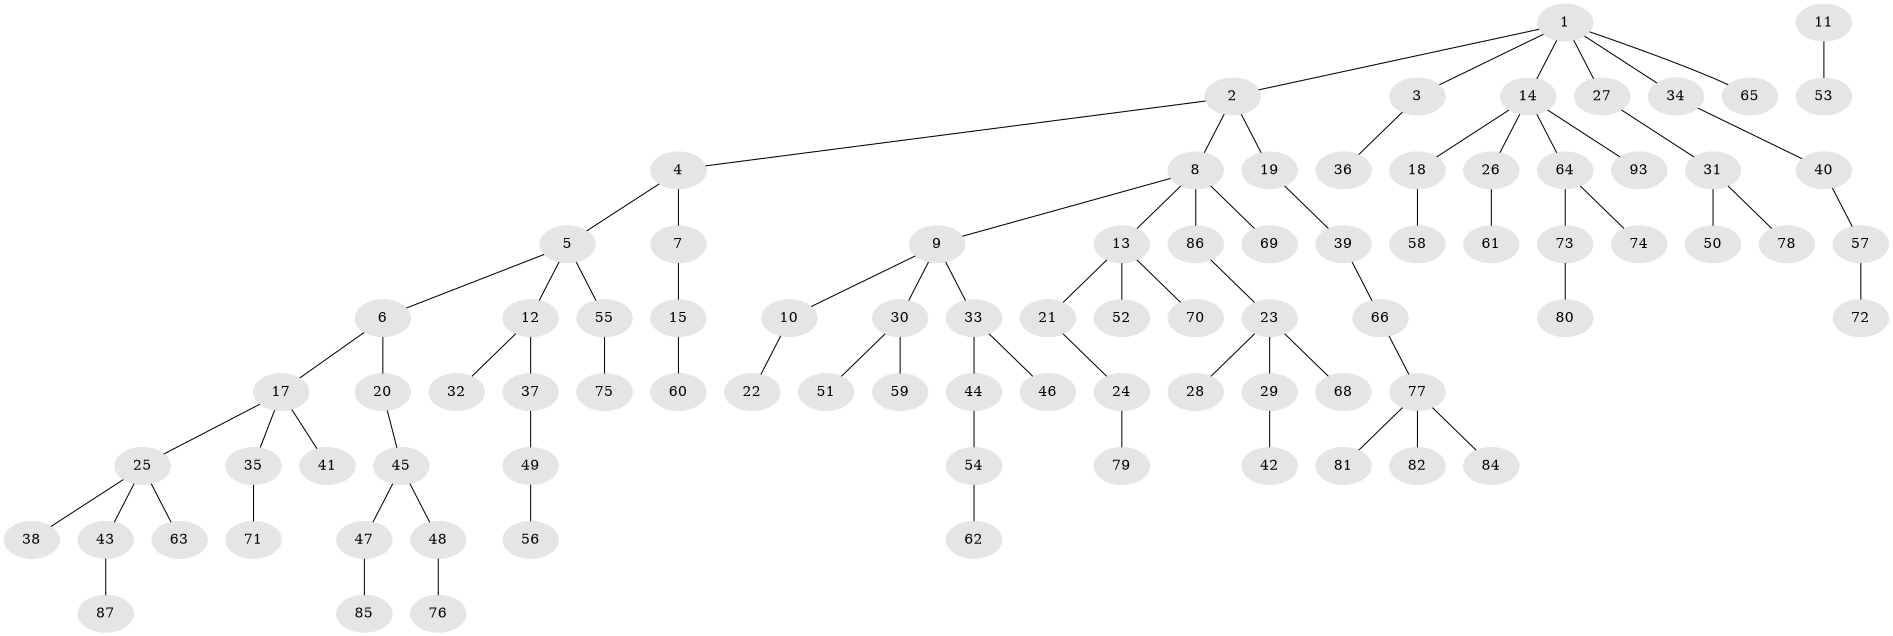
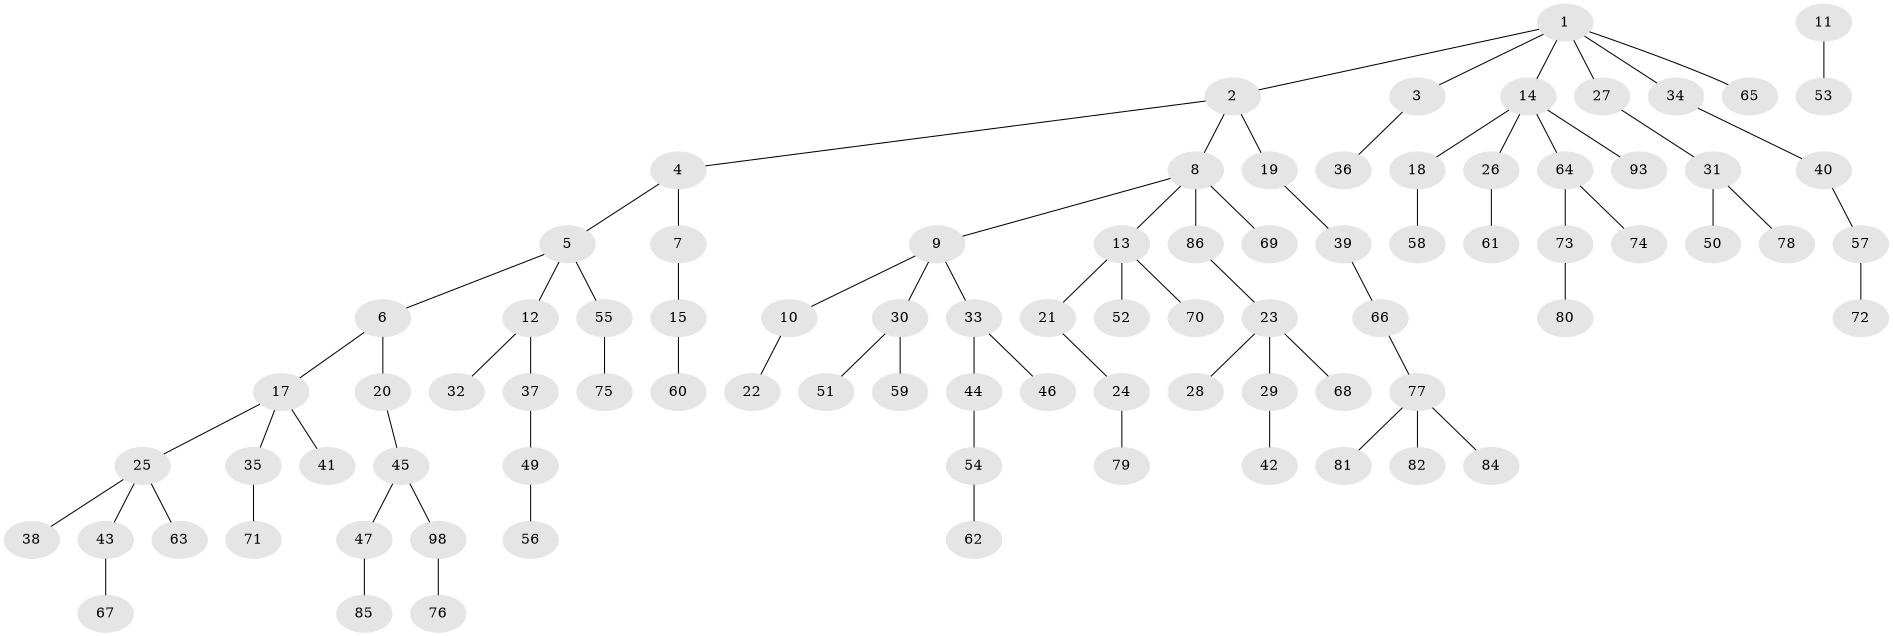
  graph {
    node [color=gray90 style=filled]
    1
    2
    3
    14
    27
    34
    65
    4
    8
    19
    36
    18
    26
    64
    n15 [label=93]
    31
    40
    5
    7
    9
    13
    n22 [label=86]
    69
    39
    11
    53
    6
    12
    55
    15
    17
    20
    32
    37
    75
    25
    35
    41
    45
    60
    10
    30
    33
    21
    52
    70
    23
    22
    51
    59
    44
    46
    49
    24
    58
    61
    73
    74
    28
    29
    68
    38
    43
    63
    71
    66
    47
-   48
+   48 [label=98]
    79
    42
-   67 [label=87]
+   67
    50
    78
    54
    57
    56
    77
    72
    62
    85
    76
    80
    81
    82
    84
    1 -- 2
    1 -- 3
    1 -- 14
    1 -- 27
    1 -- 34
    1 -- 65
    2 -- 4
    2 -- 8
    2 -- 19
    3 -- 36
    14 -- 18
    14 -- 26
    14 -- 64
    14 -- n15
    27 -- 31
    34 -- 40
    4 -- 5
    4 -- 7
    8 -- 9
    8 -- 13
    8 -- n22
    8 -- 69
    19 -- 39
    18 -- 58
    26 -- 61
    64 -- 73
    64 -- 74
    31 -- 50
    31 -- 78
    40 -- 57
    5 -- 6
    5 -- 12
    5 -- 55
    7 -- 15
    9 -- 10
    9 -- 30
    9 -- 33
    13 -- 21
    13 -- 52
    13 -- 70
    n22 -- 23
    39 -- 66
    11 -- 53
    6 -- 17
    6 -- 20
    12 -- 32
    12 -- 37
    55 -- 75
    15 -- 60
    17 -- 25
    17 -- 35
    17 -- 41
    20 -- 45
    37 -- 49
    25 -- 38
    25 -- 43
    25 -- 63
    35 -- 71
    45 -- 47
    45 -- 48
    10 -- 22
    30 -- 51
    30 -- 59
    33 -- 44
    33 -- 46
    21 -- 24
    23 -- 28
    23 -- 29
    23 -- 68
    44 -- 54
    49 -- 56
    24 -- 79
    73 -- 80
    29 -- 42
    43 -- 67
    66 -- 77
    47 -- 85
    48 -- 76
    54 -- 62
    57 -- 72
    77 -- 81
    77 -- 82
    77 -- 84
  }
